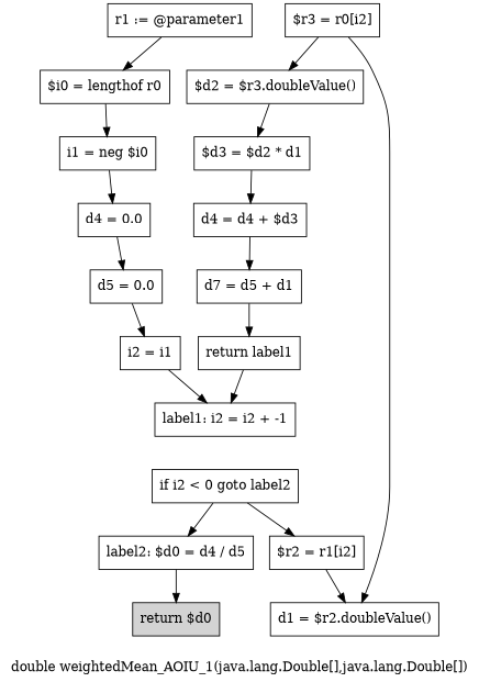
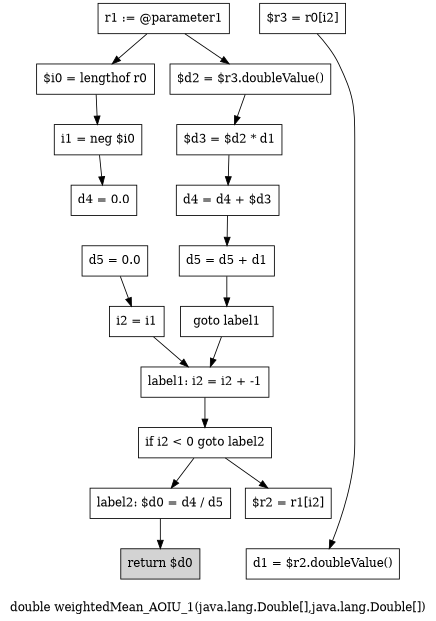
  digraph {
    label="double weightedMean_AOIU_1(java.lang.Double[],java.lang.Double[])"
    node [shape=box]
    n1 [label="r1 := @parameter1"]
    n2 [label="$i0 = lengthof r0"]
    n3 [label="i1 = neg $i0"]
    n4 [label="d4 = 0.0"]
    n5 [label="d5 = 0.0"]
    n6 [label="i2 = i1"]
    n7 [label="label1: i2 = i2 + -1"]
    n8 [label="if i2 < 0 goto label2"]
    n9 [label="$r2 = r1[i2]"]
    n10 [label="label2: $d0 = d4 / d5"]
    n11 [label="d1 = $r2.doubleValue()"]
    n12 [fillcolor=lightgray label="return $d0" style=filled]
    n13 [label="$r3 = r0[i2]"]
    n14 [label="$d2 = $r3.doubleValue()"]
    n15 [label="$d3 = $d2 * d1"]
    n16 [label="d4 = d4 + $d3"]
-   n17 [label="d7 = d5 + d1"]
-   n18 [label="return label1"]
+   n17 [label="d5 = d5 + d1"]
+   n18 [label="goto label1"]
    n1 -> n2
    n2 -> n3
    n3 -> n4
-   n4 -> n5
    n5 -> n6
    n6 -> n7
+   n7 -> n8
    n8 -> n9
    n8 -> n10
-   n9 -> n11
    n10 -> n12
    n13 -> n11
-   n13 -> n14
+   n1 -> n14
    n14 -> n15
    n15 -> n16
    n16 -> n17
    n17 -> n18
    n18 -> n7
  }
